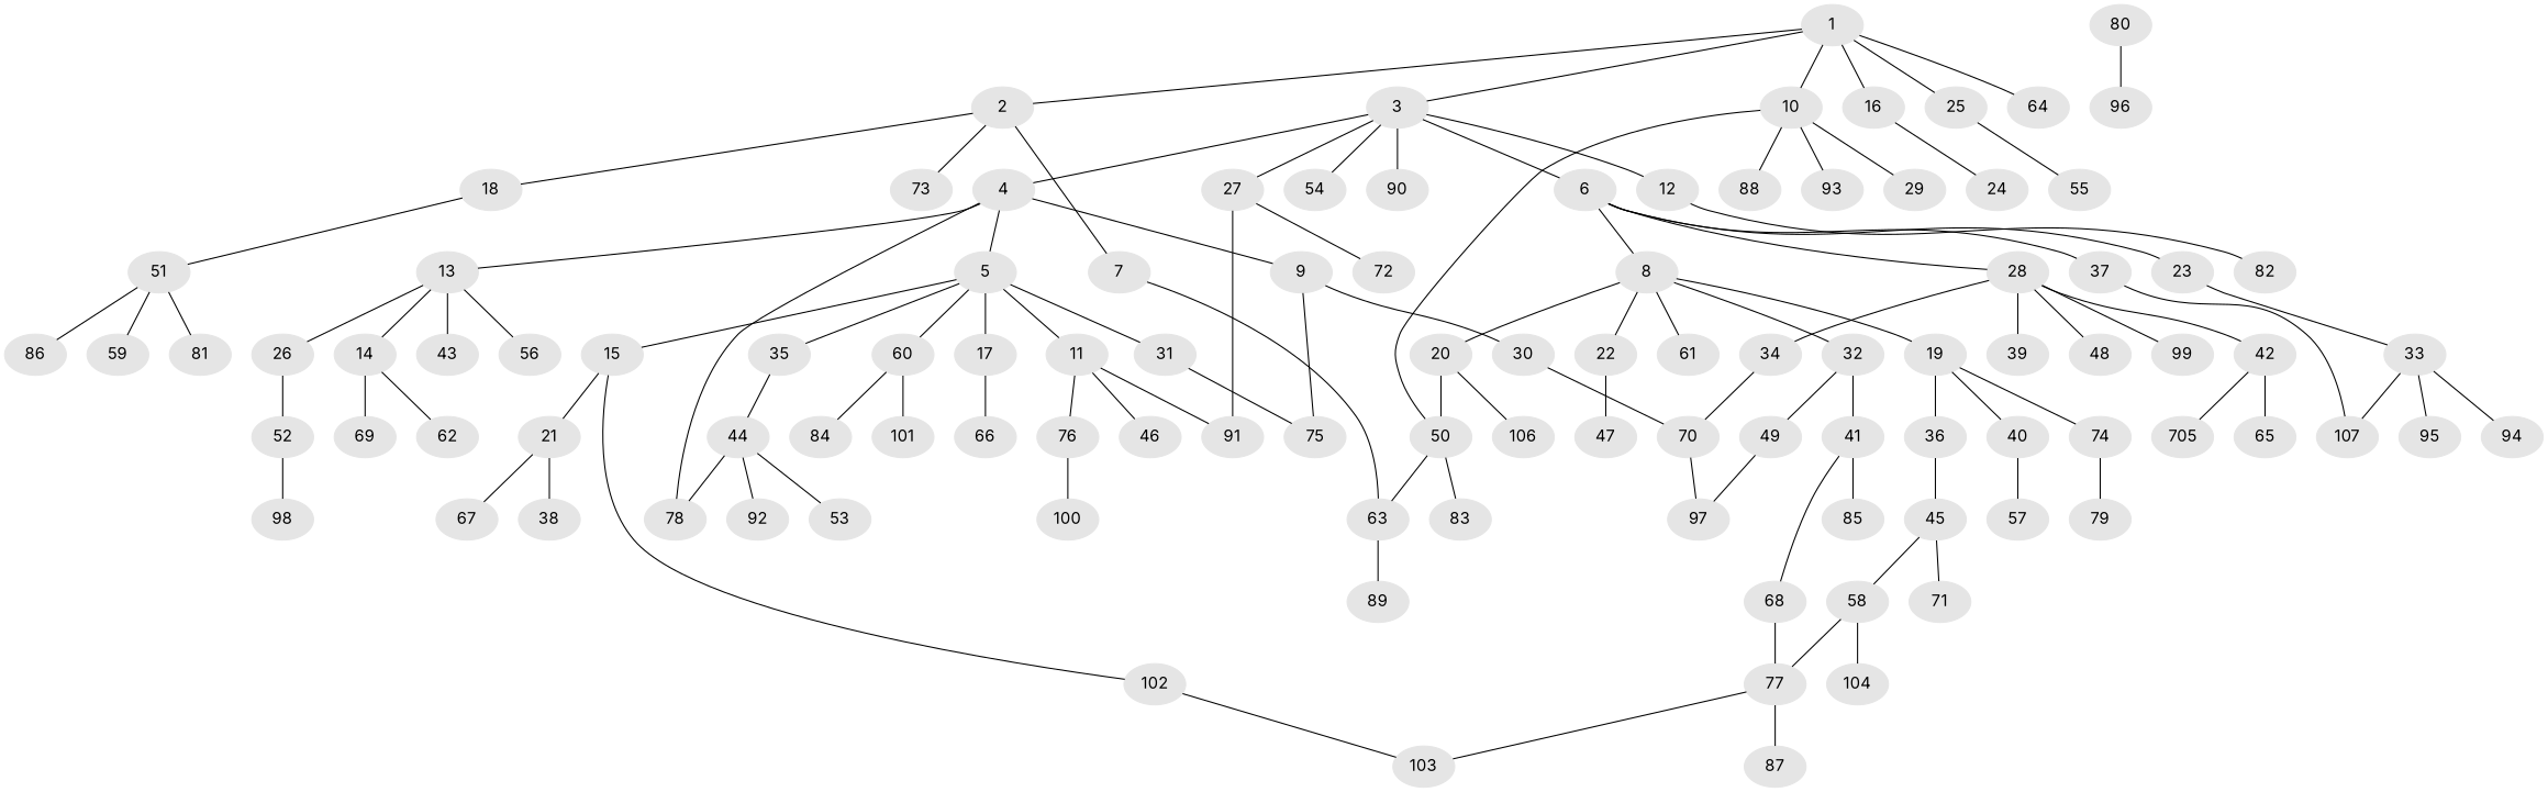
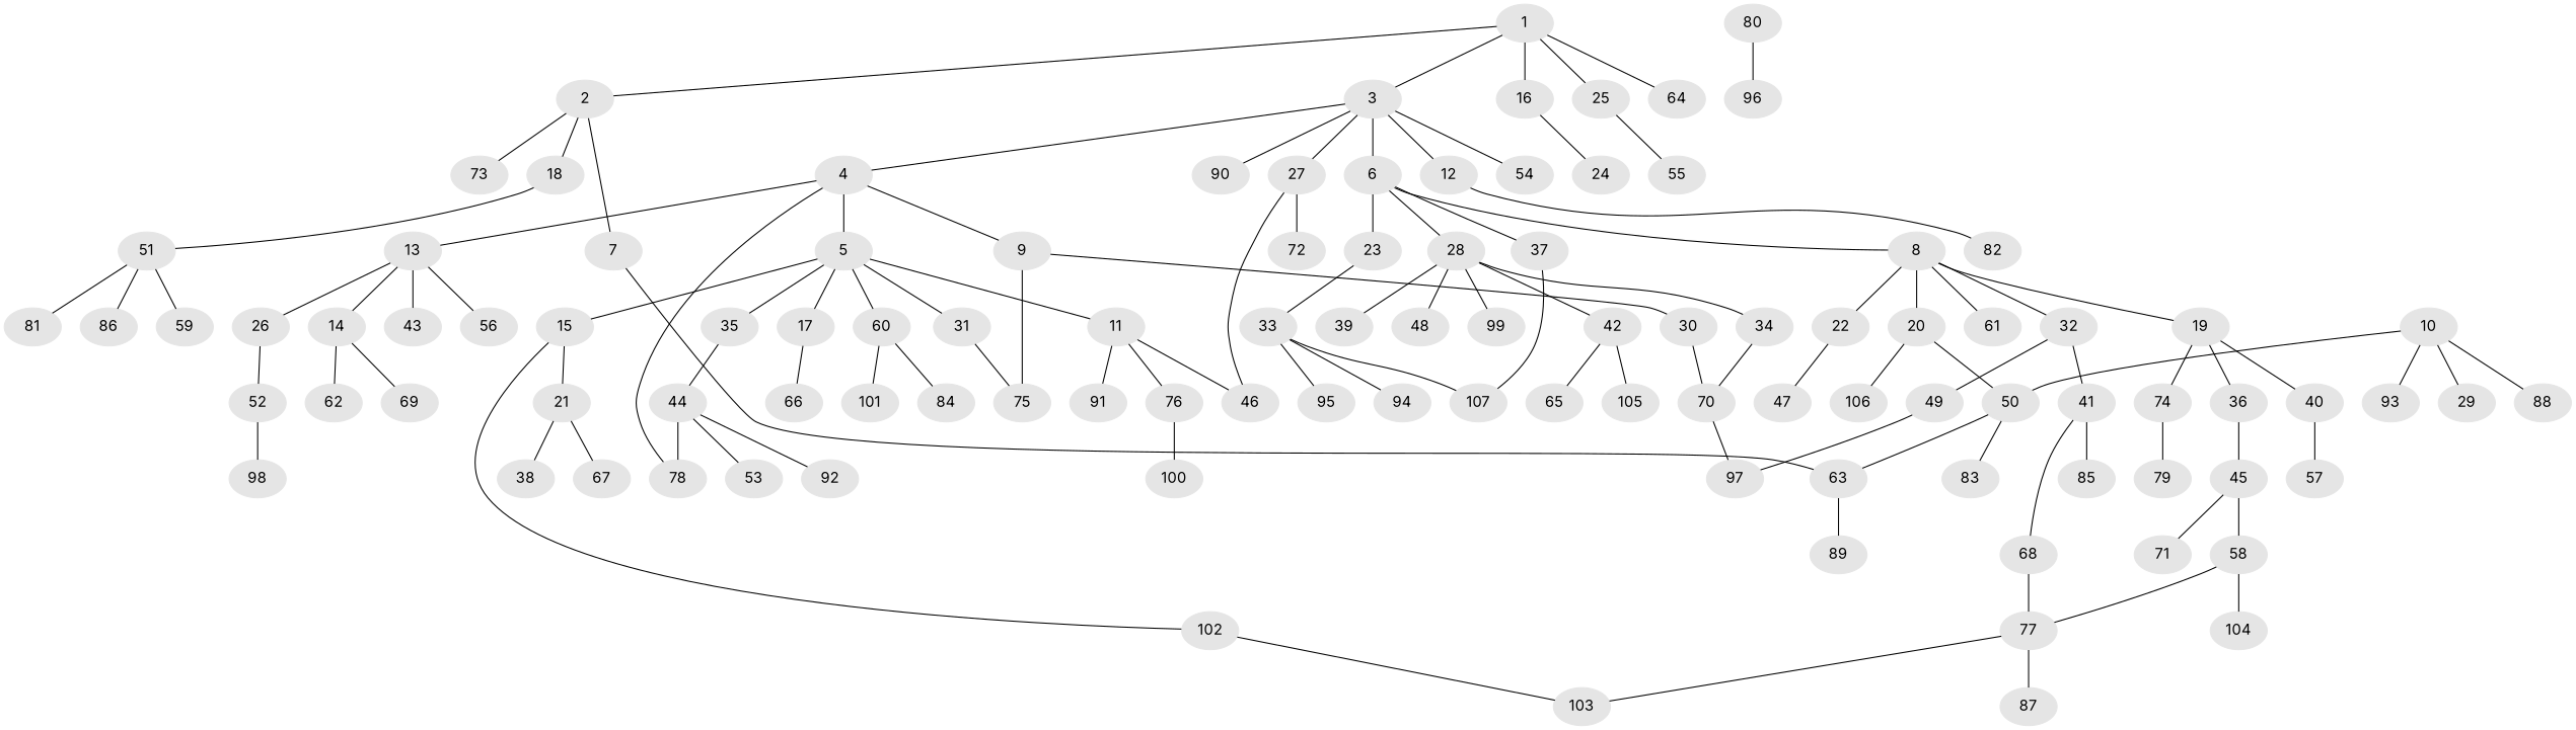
  graph {
    fontname=Inter
    node [color=gray90 fontname=Inter style=filled]
    edge [fontname=Inter]
    1
    2
    3
    10
    16
    25
    64
    7
    18
    73
    4
    6
    12
    27
    54
    90
    29
    50
    88
    93
    24
    55
    63
    51
    5
    9
    13
    78
    8
    23
    28
    37
    82
    91
    72
    11
    15
    17
    31
    35
    60
    30
    75
    14
    26
    43
    56
    46
    76
    21
    102
    66
    44
    84
    101
    19
    20
    22
    32
    61
    33
    34
    39
    42
    48
    99
    107
    89
    36
    40
    74
    106
    47
    41
    49
    70
    83
    100
    62
    69
    52
    80
    96
    38
    67
    77
    87
    103
    59
    81
    86
    45
    57
    79
    94
    95
    98
    65
-   105 [label=705]
+   105
    97
    68
    85
    53
    92
    58
    71
    104
    1 -- 2
    1 -- 3
-   1 -- 10
    1 -- 16
    1 -- 25
    1 -- 64
    2 -- 7
    2 -- 18
    2 -- 73
    3 -- 4
    3 -- 6
    3 -- 12
    3 -- 27
    3 -- 54
    3 -- 90
    10 -- 29
    10 -- 50
    10 -- 88
    10 -- 93
    16 -- 24
    25 -- 55
    7 -- 63
    18 -- 51
    4 -- 5
    4 -- 9
    4 -- 13
    4 -- 78
    6 -- 8
    6 -- 23
    6 -- 28
    6 -- 37
    12 -- 82
-   27 -- 91
+   27 -- 46
    27 -- 72
    50 -- 63
    50 -- 83
    63 -- 89
    51 -- 59
    51 -- 81
    51 -- 86
    5 -- 11
    5 -- 15
    5 -- 17
    5 -- 31
    5 -- 35
    5 -- 60
    9 -- 30
    9 -- 75
    13 -- 14
    13 -- 26
    13 -- 43
    13 -- 56
    8 -- 19
    8 -- 20
    8 -- 22
    8 -- 32
    8 -- 61
    23 -- 33
    28 -- 34
    28 -- 39
    28 -- 42
    28 -- 48
    28 -- 99
    37 -- 107
    11 -- 91
    11 -- 46
    11 -- 76
    15 -- 21
    15 -- 102
    17 -- 66
    31 -- 75
    35 -- 44
    60 -- 84
    60 -- 101
    30 -- 70
    14 -- 62
    14 -- 69
    26 -- 52
    76 -- 100
    21 -- 38
    21 -- 67
    102 -- 103
    44 -- 78
    44 -- 53
    44 -- 92
    19 -- 36
    19 -- 40
    19 -- 74
    20 -- 50
    20 -- 106
    22 -- 47
    32 -- 41
    32 -- 49
    33 -- 107
    33 -- 94
    33 -- 95
    34 -- 70
    42 -- 65
    42 -- 105
    36 -- 45
    40 -- 57
    74 -- 79
    41 -- 68
    41 -- 85
    49 -- 97
    70 -- 97
    52 -- 98
    80 -- 96
    77 -- 87
    77 -- 103
    45 -- 58
    45 -- 71
    68 -- 77
    58 -- 77
    58 -- 104
  }
